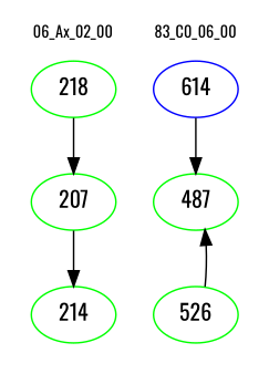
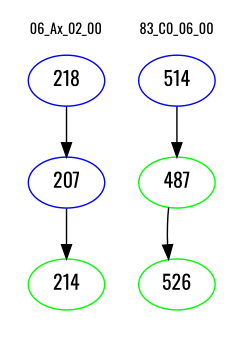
  digraph {
    fontname=Oswald
    node [color=green fontname=Oswald]
    edge [color=black fontname=Oswald]
-   n1 [label=218]
-   n2 [label=207]
+   n1 [color=blue label=218]
+   n2 [color=blue label=207]
    n3 [label=214]
-   n4 [color=blue label=614]
+   n4 [color=blue label=514]
    n5 [label=487]
    n6 [label=526]
    subgraph cluster_1 {
      color=white
      fontsize=10
      label="06_Ax_02_00"
      n1
      n2
      n3
    }
    subgraph cluster_2 {
      color=white
      fontsize=10
      label="83_C0_06_00"
      n4
      n5
      n6
    }
    n1 -> n2
    n2 -> n3
    n4 -> n5
-   n6 -> n5
+   n5 -> n6
  }
